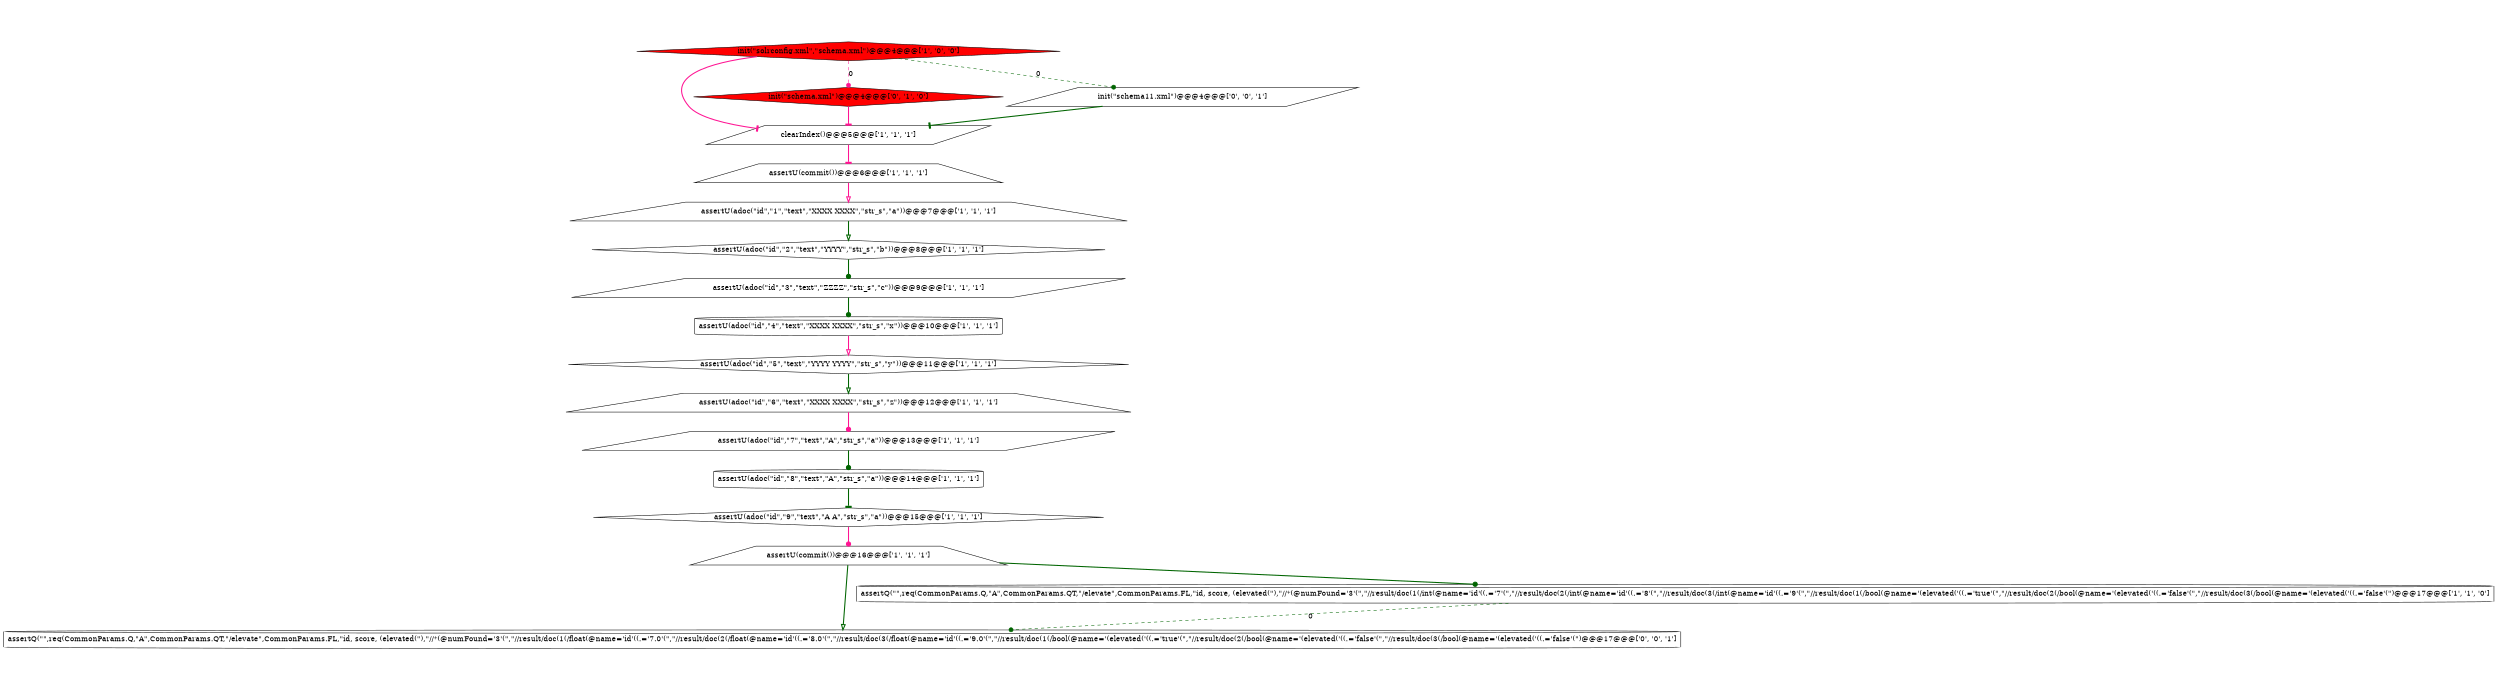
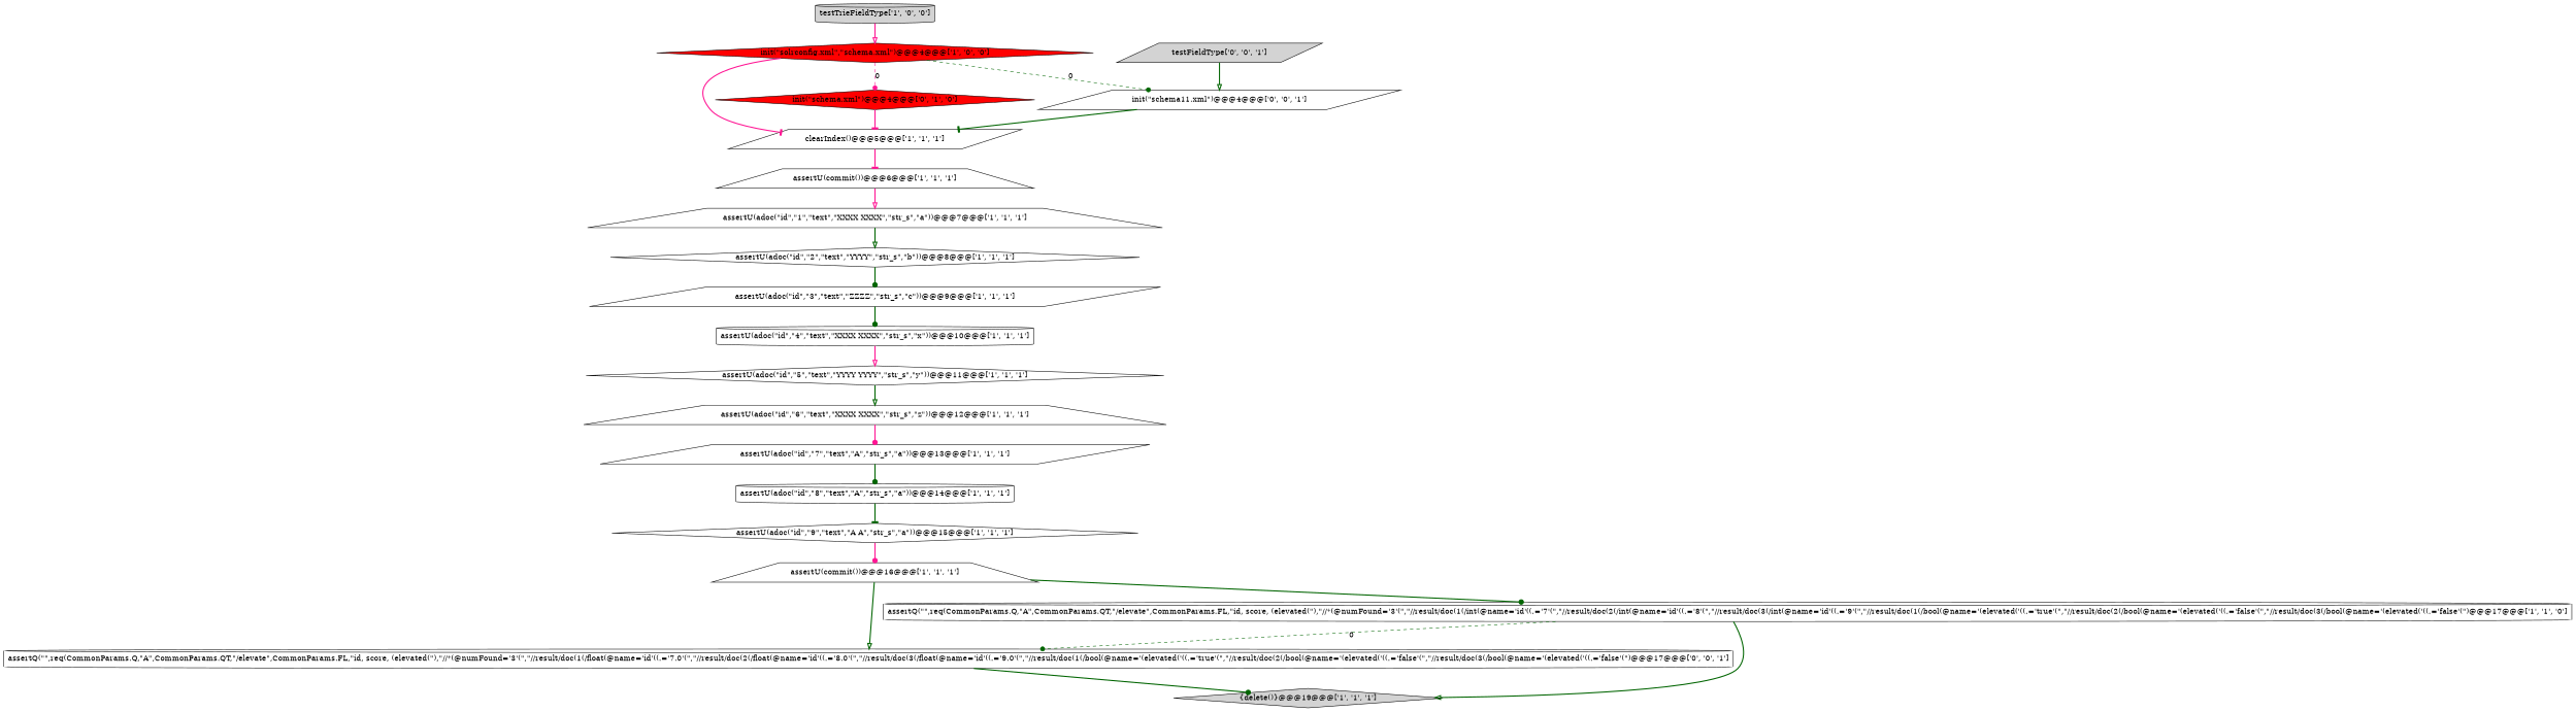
  digraph {
    node [fillcolor=white shape=diamond style=filled]
    edge [arrowhead=dot color=darkgreen style=bold]
    n1 [label="init(\"schema11.xml\")@@@4@@@['0', '0', '1']" shape=parallelogram]
    n2 [label="clearIndex()@@@5@@@['1', '1', '1']" shape=parallelogram]
    n3 [label="assertU(commit())@@@6@@@['1', '1', '1']" shape=trapezium]
    n4 [label="assertU(adoc(\"id\",\"5\",\"text\",\"YYYY YYYY\",\"str_s\",\"y\"))@@@11@@@['1', '1', '1']"]
    n5 [label="assertU(adoc(\"id\",\"6\",\"text\",\"XXXX XXXX\",\"str_s\",\"z\"))@@@12@@@['1', '1', '1']" shape=trapezium]
    n6 [label="assertU(adoc(\"id\",\"7\",\"text\",\"A\",\"str_s\",\"a\"))@@@13@@@['1', '1', '1']" shape=parallelogram]
    n7 [label="assertU(adoc(\"id\",\"8\",\"text\",\"A\",\"str_s\",\"a\"))@@@14@@@['1', '1', '1']" shape=cylinder]
    n8 [label="assertU(adoc(\"id\",\"9\",\"text\",\"A A\",\"str_s\",\"a\"))@@@15@@@['1', '1', '1']"]
    n9 [label="assertU(commit())@@@16@@@['1', '1', '1']" shape=trapezium]
+   n10 [fillcolor=lightgray label="{delete()}@@@19@@@['1', '1', '1']"]
    n11 [label="assertU(adoc(\"id\",\"3\",\"text\",\"ZZZZ\",\"str_s\",\"c\"))@@@9@@@['1', '1', '1']" shape=parallelogram]
    n12 [label="assertU(adoc(\"id\",\"4\",\"text\",\"XXXX XXXX\",\"str_s\",\"x\"))@@@10@@@['1', '1', '1']" shape=cylinder]
    n13 [label="assertQ(\"\",req(CommonParams.Q,\"A\",CommonParams.QT,\"/elevate\",CommonParams.FL,\"id, score, (elevated(\"),\"//*(@numFound='3'(\",\"//result/doc(1(/float(@name='id'((.='7.0'(\",\"//result/doc(2(/float(@name='id'((.='8.0'(\",\"//result/doc(3(/float(@name='id'((.='9.0'(\",\"//result/doc(1(/bool(@name='(elevated('((.='true'(\",\"//result/doc(2(/bool(@name='(elevated('((.='false'(\",\"//result/doc(3(/bool(@name='(elevated('((.='false'(\")@@@17@@@['0', '0', '1']" shape=cylinder]
    n14 [label="assertQ(\"\",req(CommonParams.Q,\"A\",CommonParams.QT,\"/elevate\",CommonParams.FL,\"id, score, (elevated(\"),\"//*(@numFound='3'(\",\"//result/doc(1(/int(@name='id'((.='7'(\",\"//result/doc(2(/int(@name='id'((.='8'(\",\"//result/doc(3(/int(@name='id'((.='9'(\",\"//result/doc(1(/bool(@name='(elevated('((.='true'(\",\"//result/doc(2(/bool(@name='(elevated('((.='false'(\",\"//result/doc(3(/bool(@name='(elevated('((.='false'(\")@@@17@@@['1', '1', '0']" shape=cylinder]
    n15 [fillcolor=red label="init(\"solrconfig.xml\",\"schema.xml\")@@@4@@@['1', '0', '0']"]
    n16 [fillcolor=red label="init(\"schema.xml\")@@@4@@@['0', '1', '0']"]
    n17 [label="assertU(adoc(\"id\",\"1\",\"text\",\"XXXX XXXX\",\"str_s\",\"a\"))@@@7@@@['1', '1', '1']" shape=trapezium]
    n18 [label="assertU(adoc(\"id\",\"2\",\"text\",\"YYYY\",\"str_s\",\"b\"))@@@8@@@['1', '1', '1']"]
+   n19 [fillcolor=lightgray label="testTrieFieldType['1', '0', '0']" shape=cylinder]
+   n20 [fillcolor=lightgray label="testFieldType['0', '0', '1']" shape=parallelogram]
    n1 -> n2 [arrowhead=tee]
    n2 -> n3 [arrowhead=tee color=deeppink]
    n3 -> n17 [arrowhead=onormal color=deeppink]
    n4 -> n5 [arrowhead=onormal]
    n5 -> n6 [color=deeppink]
    n6 -> n7
    n7 -> n8 [arrowhead=tee]
    n8 -> n9 [color=deeppink]
    n9 -> n13 [arrowhead=onormal]
    n9 -> n14
    n11 -> n12
    n12 -> n4 [arrowhead=onormal color=deeppink]
+   n13 -> n10
+   n14 -> n10 [arrowhead=onormal]
    n14 -> n13 [label=0 style=dashed]
    n15 -> n1 [label=0 style=dashed]
    n15 -> n2 [arrowhead=tee color=deeppink]
    n15 -> n16 [color=deeppink label=0 style=dashed]
    n16 -> n2 [arrowhead=tee color=deeppink]
    n17 -> n18 [arrowhead=onormal]
    n18 -> n11
+   n19 -> n15 [arrowhead=onormal color=deeppink]
+   n20 -> n1 [arrowhead=onormal]
  }
